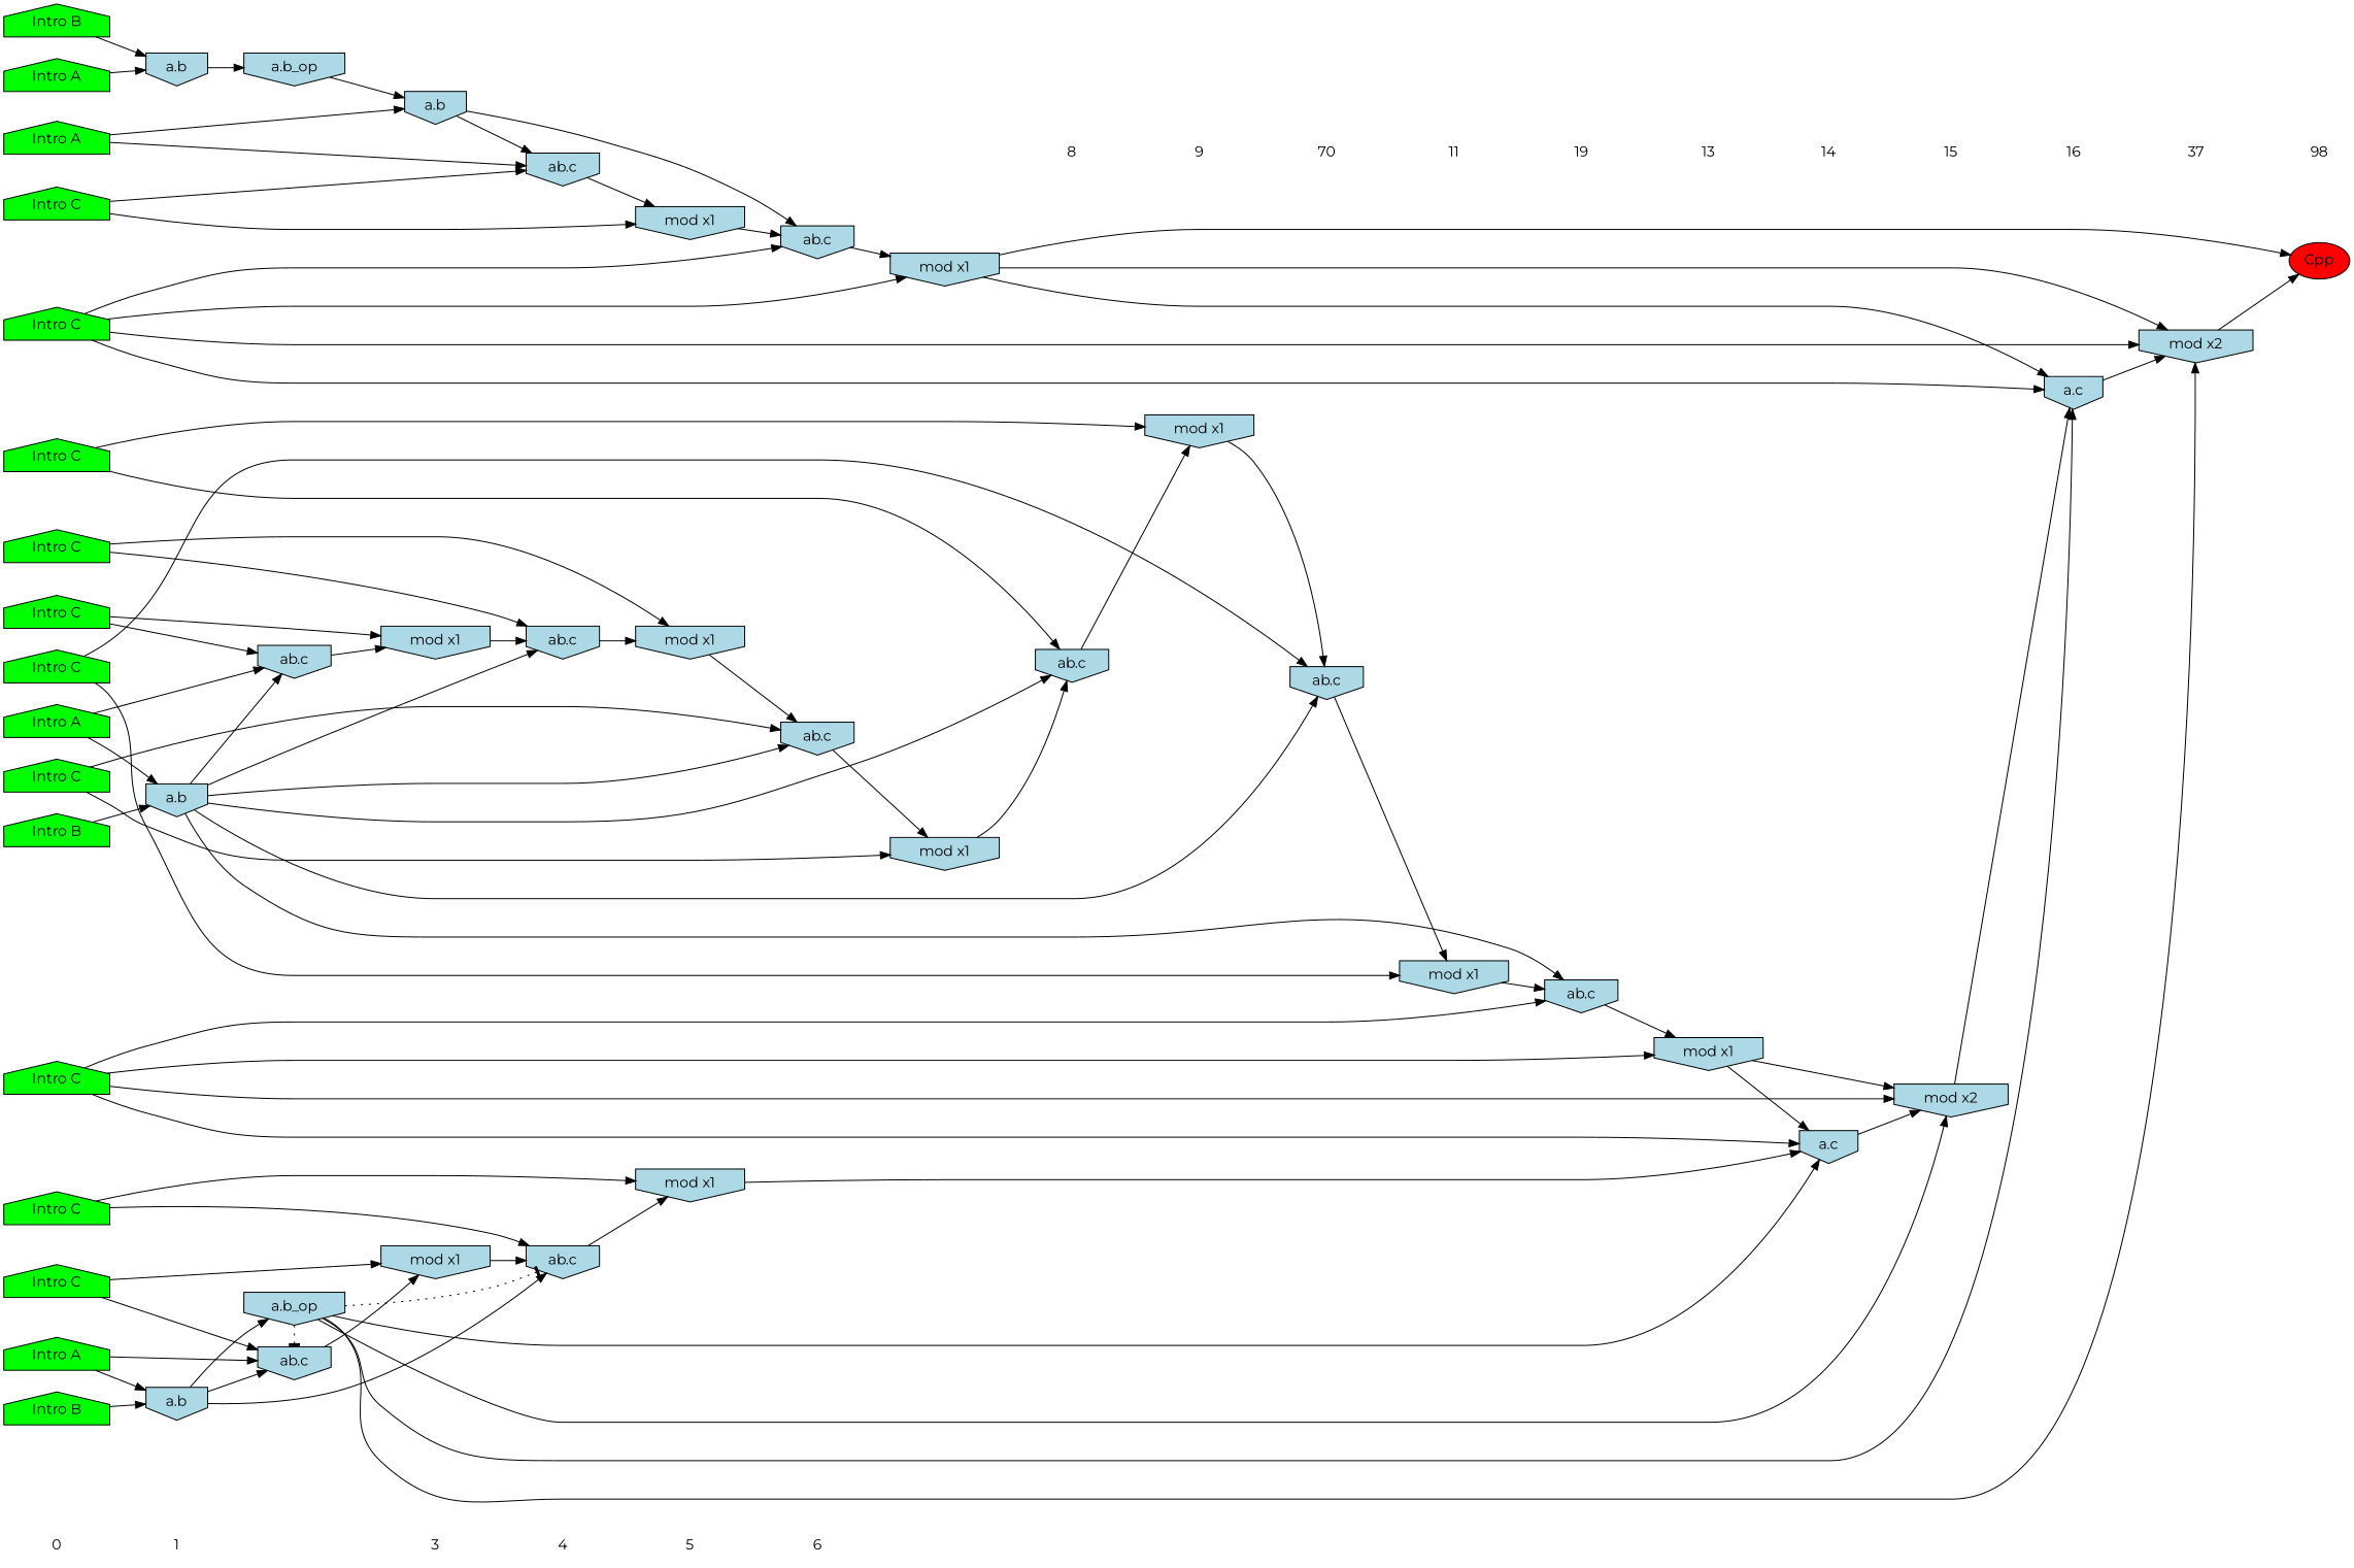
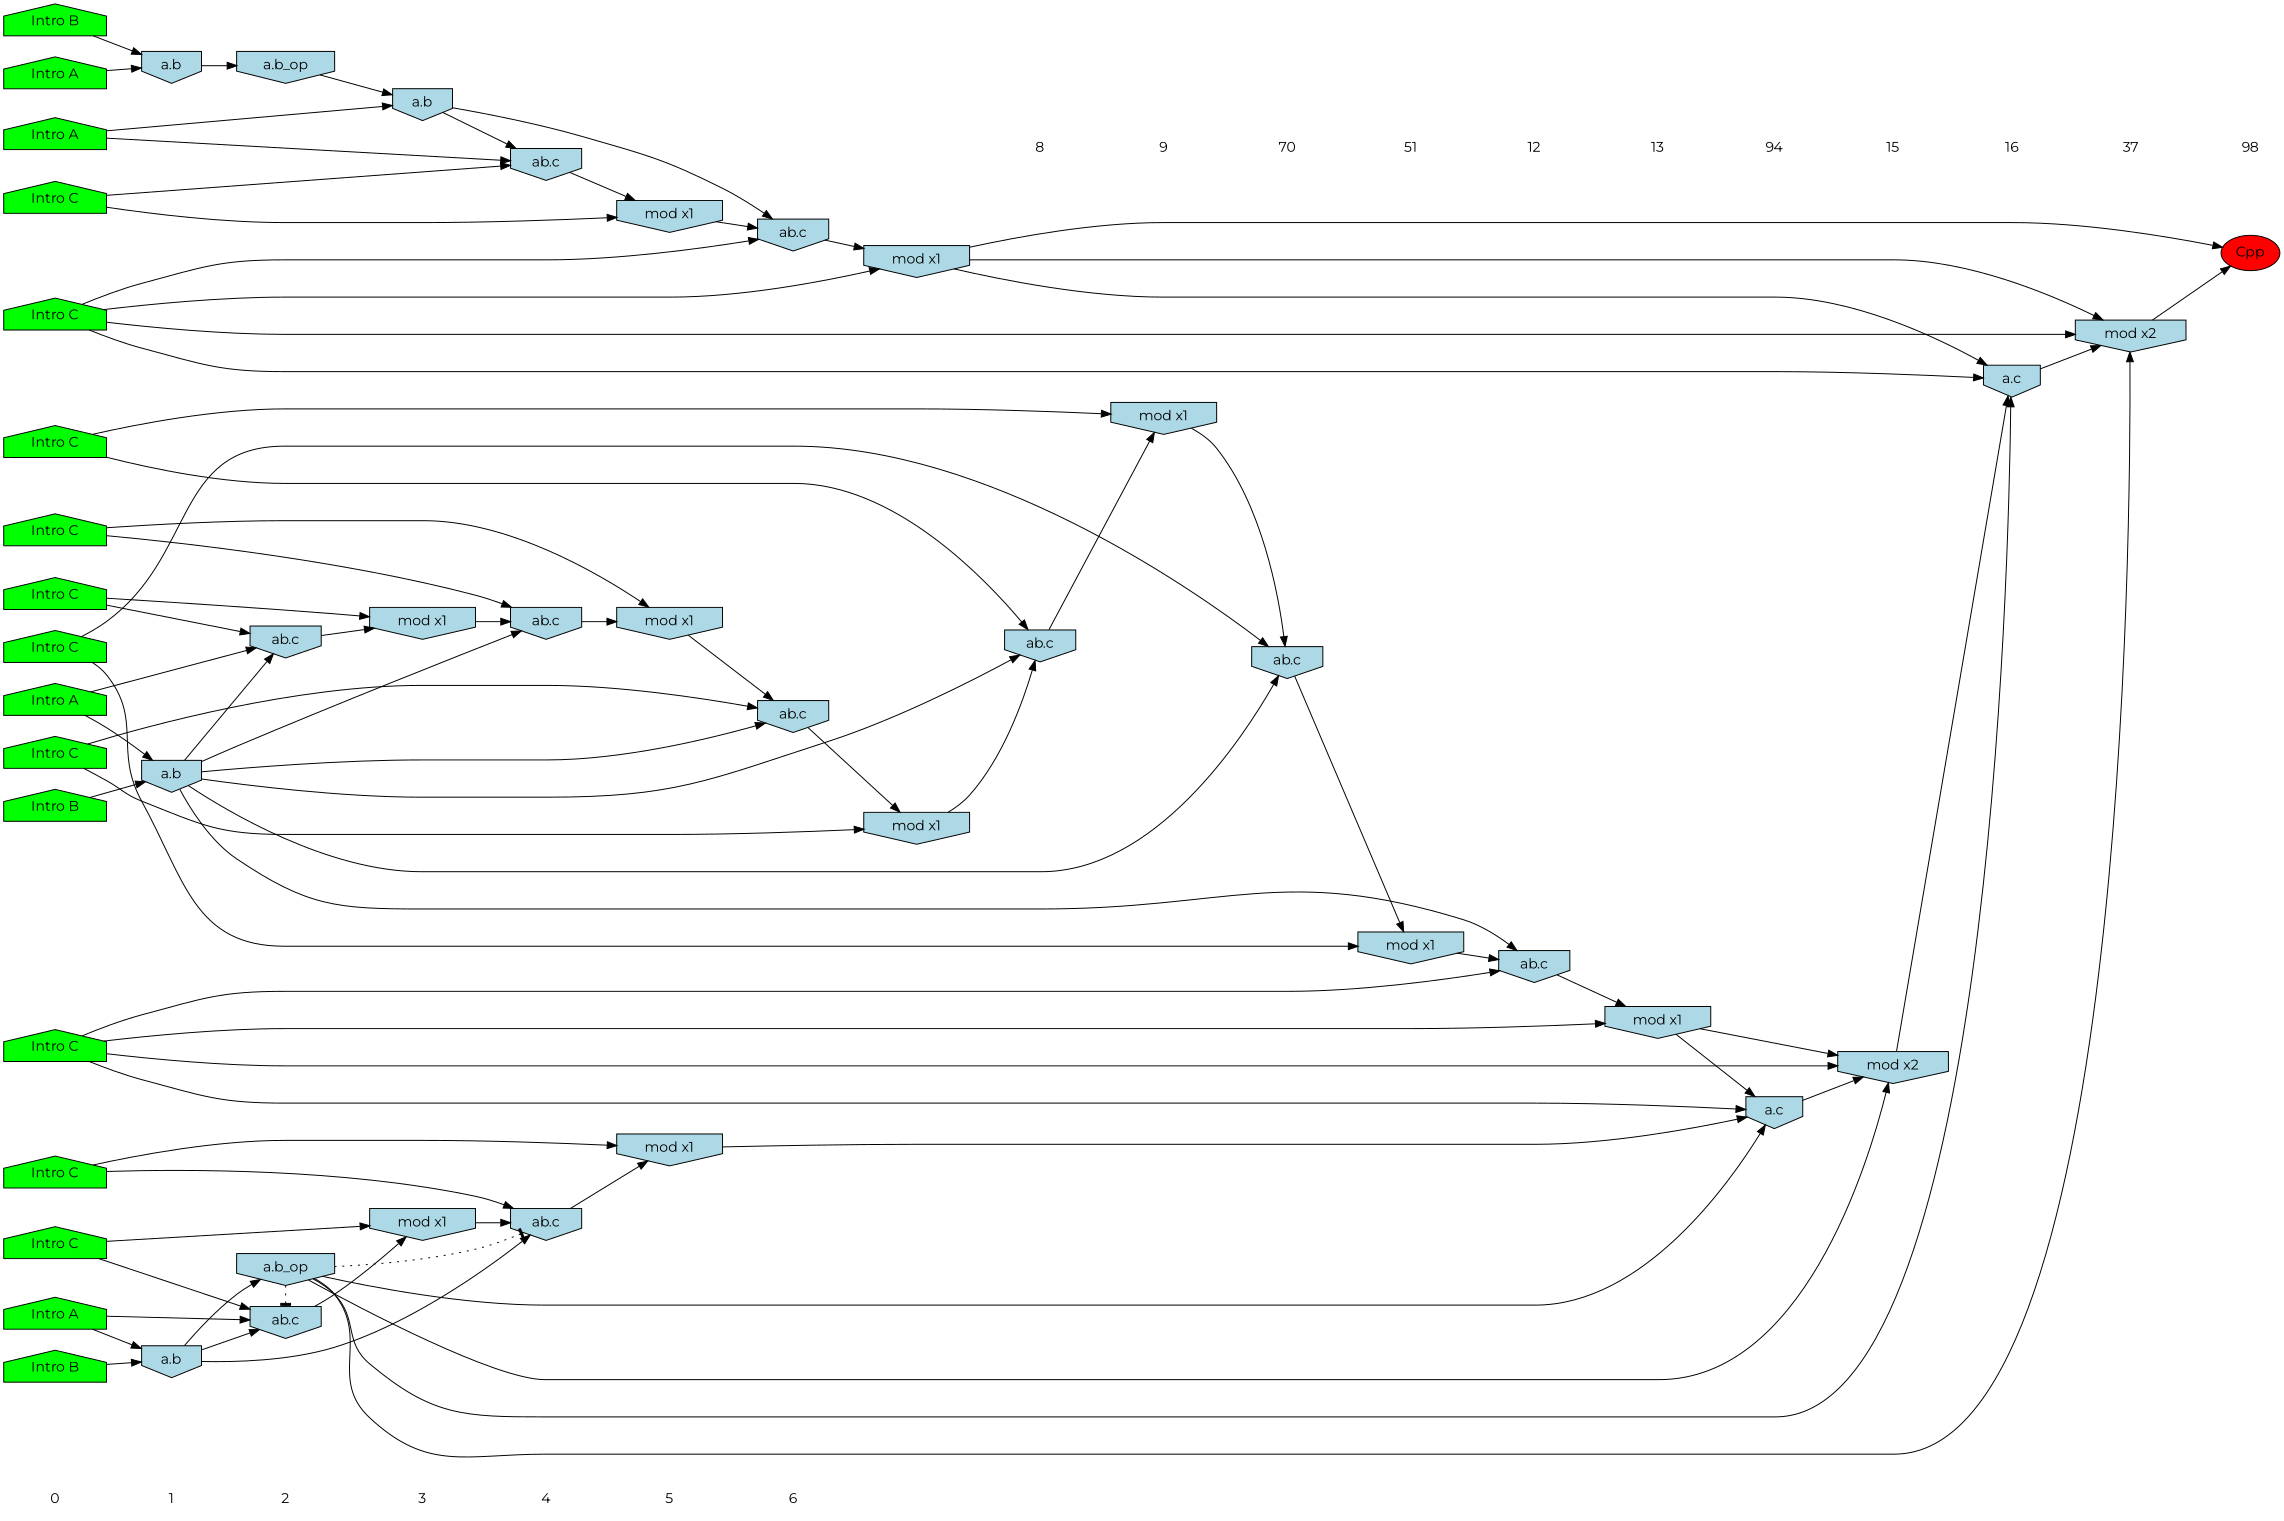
  digraph {
    fontname=Montserrat
    rankdir=LR
    ranksep=.5
    node [fontname=Montserrat shape=invhouse fillcolor=lightblue style=filled]
    edge [fontname=Montserrat]
    0 [shape=plaintext fillcolor="" style=""]
    n2 [fillcolor=green label="Intro A" shape=house]
    n3 [fillcolor=green label="Intro A" shape=house]
    n4 [fillcolor=green label="Intro B" shape=house]
    n5 [fillcolor=green label="Intro A" shape=house]
    n6 [fillcolor=green label="Intro B" shape=house]
    n7 [fillcolor=green label="Intro B" shape=house]
    n8 [fillcolor=green label="Intro A" shape=house]
    n9 [fillcolor=green label="Intro C" shape=house]
    n10 [fillcolor=green label="Intro C" shape=house]
    n11 [fillcolor=green label="Intro C" shape=house]
    n12 [fillcolor=green label="Intro C" shape=house]
    n13 [fillcolor=green label="Intro C" shape=house]
    n14 [fillcolor=green label="Intro C" shape=house]
    n15 [fillcolor=green label="Intro C" shape=house]
    n16 [fillcolor=green label="Intro C" shape=house]
    n17 [fillcolor=green label="Intro C" shape=house]
    n18 [fillcolor=green label="Intro C" shape=house]
    1 [shape=plaintext fillcolor="" style=""]
    n20 [label="a.b"]
    n21 [label="a.b"]
    n22 [label="a.b"]
+   2 [shape=plaintext fillcolor="" style=""]
    n24 [label="ab.c"]
    n25 [label="a.b_op"]
    n26 [label="a.b_op"]
    n27 [label="ab.c"]
    3 [shape=plaintext fillcolor="" style=""]
    n29 [label="mod x1"]
    n30 [label="mod x1"]
    n31 [label="a.b"]
    4 [shape=plaintext fillcolor="" style=""]
    n33 [label="ab.c"]
    n34 [label="ab.c"]
    n35 [label="ab.c"]
    5 [shape=plaintext fillcolor="" style=""]
    n37 [label="mod x1"]
    n38 [label="mod x1"]
    n39 [label="mod x1"]
    6 [shape=plaintext fillcolor="" style=""]
    n41 [label="ab.c"]
    n42 [label="ab.c"]
    n43 [label="mod x1"]
    n44 [label="mod x1"]
    8 [shape=plaintext fillcolor="" style=""]
    n46 [label="ab.c"]
    9 [shape=plaintext fillcolor="" style=""]
    n48 [label="mod x1"]
    n49 [label=70 shape=plaintext fillcolor="" style=""]
    n50 [label="ab.c"]
-   11 [shape=plaintext fillcolor="" style=""]
+   11 [shape=plaintext label=51 fillcolor="" style=""]
    n52 [label="mod x1"]
-   12 [shape=plaintext label=19 fillcolor="" style=""]
+   12 [shape=plaintext fillcolor="" style=""]
    n54 [label="ab.c"]
    13 [shape=plaintext fillcolor="" style=""]
    n56 [label="mod x1"]
-   14 [shape=plaintext fillcolor="" style=""]
+   14 [shape=plaintext label=94 fillcolor="" style=""]
    n58 [label="a.c"]
    15 [shape=plaintext fillcolor="" style=""]
    n60 [label="mod x2"]
    16 [shape=plaintext fillcolor="" style=""]
    n62 [label="a.c"]
    n63 [label=37 shape=plaintext fillcolor="" style=""]
    n64 [label="mod x2"]
    n65 [label=98 shape=plaintext fillcolor="" style=""]
    n66 [fillcolor=red label=Cpp shape=""]
    subgraph sub_1 {
      rank=same
      0
      n2
      n3
      n4
      n5
      n6
      n7
      n8
      n9
      n10
      n11
      n12
      n13
      n14
      n15
      n16
      n17
      n18
    }
    subgraph sub_2 {
      rank=same
      1
      n20
      n21
      n22
    }
    subgraph sub_3 {
      rank=same
+     2
      n24
      n25
      n26
      n27
    }
    subgraph sub_4 {
      rank=same
      3
      n29
      n30
      n31
    }
    subgraph sub_5 {
      rank=same
      4
      n33
      n34
      n35
    }
    subgraph sub_6 {
      rank=same
      5
      n37
      n38
      n39
    }
    subgraph sub_7 {
      rank=same
      6
      n41
      n42
    }
    subgraph sub_8 {
      rank=same
      n43
      n44
    }
    subgraph sub_9 {
      rank=same
      8
      n46
    }
    subgraph sub_10 {
      rank=same
      9
      n48
    }
    subgraph sub_11 {
      rank=same
      n49
      n50
    }
    subgraph sub_12 {
      rank=same
      11
      n52
    }
    subgraph sub_13 {
      rank=same
      12
      n54
    }
    subgraph sub_14 {
      rank=same
      13
      n56
    }
    subgraph sub_15 {
      rank=same
      14
      n58
    }
    subgraph sub_16 {
      rank=same
      15
      n60
    }
    subgraph sub_17 {
      rank=same
      16
      n62
    }
    subgraph sub_18 {
      rank=same
      n63
      n64
    }
    subgraph sub_19 {
      rank=same
      n65
      n66
    }
    0 -> 1 [style=invis]
    n2 -> n20
    n2 -> n24
    n3 -> n22
    n3 -> n27
    n4 -> n21
    n5 -> n21
    n6 -> n20
    n7 -> n22
    n8 -> n31
    n8 -> n35
    n9 -> n33
    n9 -> n37
    n10 -> n42
    n10 -> n44
    n10 -> n62
    n10 -> n64
    n11 -> n41
    n11 -> n43
    n12 -> n54
    n12 -> n56
    n12 -> n58
    n12 -> n60
    n13 -> n46
    n13 -> n48
    n14 -> n34
    n14 -> n38
    n15 -> n27
    n15 -> n30
    n16 -> n35
    n16 -> n39
    n17 -> n50
    n17 -> n52
    n18 -> n24
    n18 -> n29
+   1 -> 2 [style=invis]
    n20 -> n24
    n20 -> n26
    n20 -> n33
    n21 -> n25
    n22 -> n27
    n22 -> n34
    n22 -> n41
    n22 -> n46
    n22 -> n50
    n22 -> n54
+   2 -> 3 [style=invis]
    n24 -> n29
    n25 -> n31
    n26 -> n24 [arrowhead=tee style=dotted]
    n26 -> n33 [arrowhead=tee style=dotted]
    n26 -> n58
    n26 -> n60
    n26 -> n62
    n26 -> n64
    n27 -> n30
    3 -> 4 [style=invis]
    n29 -> n33
    n30 -> n34
    n31 -> n35
    n31 -> n42
    4 -> 5 [style=invis]
    n33 -> n37
    n34 -> n38
    n35 -> n39
    5 -> 6 [style=invis]
    n37 -> n58
    n38 -> n41
    n39 -> n42
    n41 -> n43
    n42 -> n44
    n43 -> n46
    n44 -> n62
    n44 -> n64
    n44 -> n66
    8 -> 9 [style=invis]
    n46 -> n48
    9 -> n49 [style=invis]
    n48 -> n50
    n49 -> 11 [style=invis]
    n50 -> n52
    11 -> 12 [style=invis]
    n52 -> n54
    12 -> 13 [style=invis]
    n54 -> n56
    13 -> 14 [style=invis]
    n56 -> n58
    n56 -> n60
    14 -> 15 [style=invis]
    n58 -> n60
    15 -> 16 [style=invis]
    n60 -> n62
    16 -> n63 [style=invis]
    n62 -> n64
    n63 -> n65 [style=invis]
    n64 -> n66
  }
